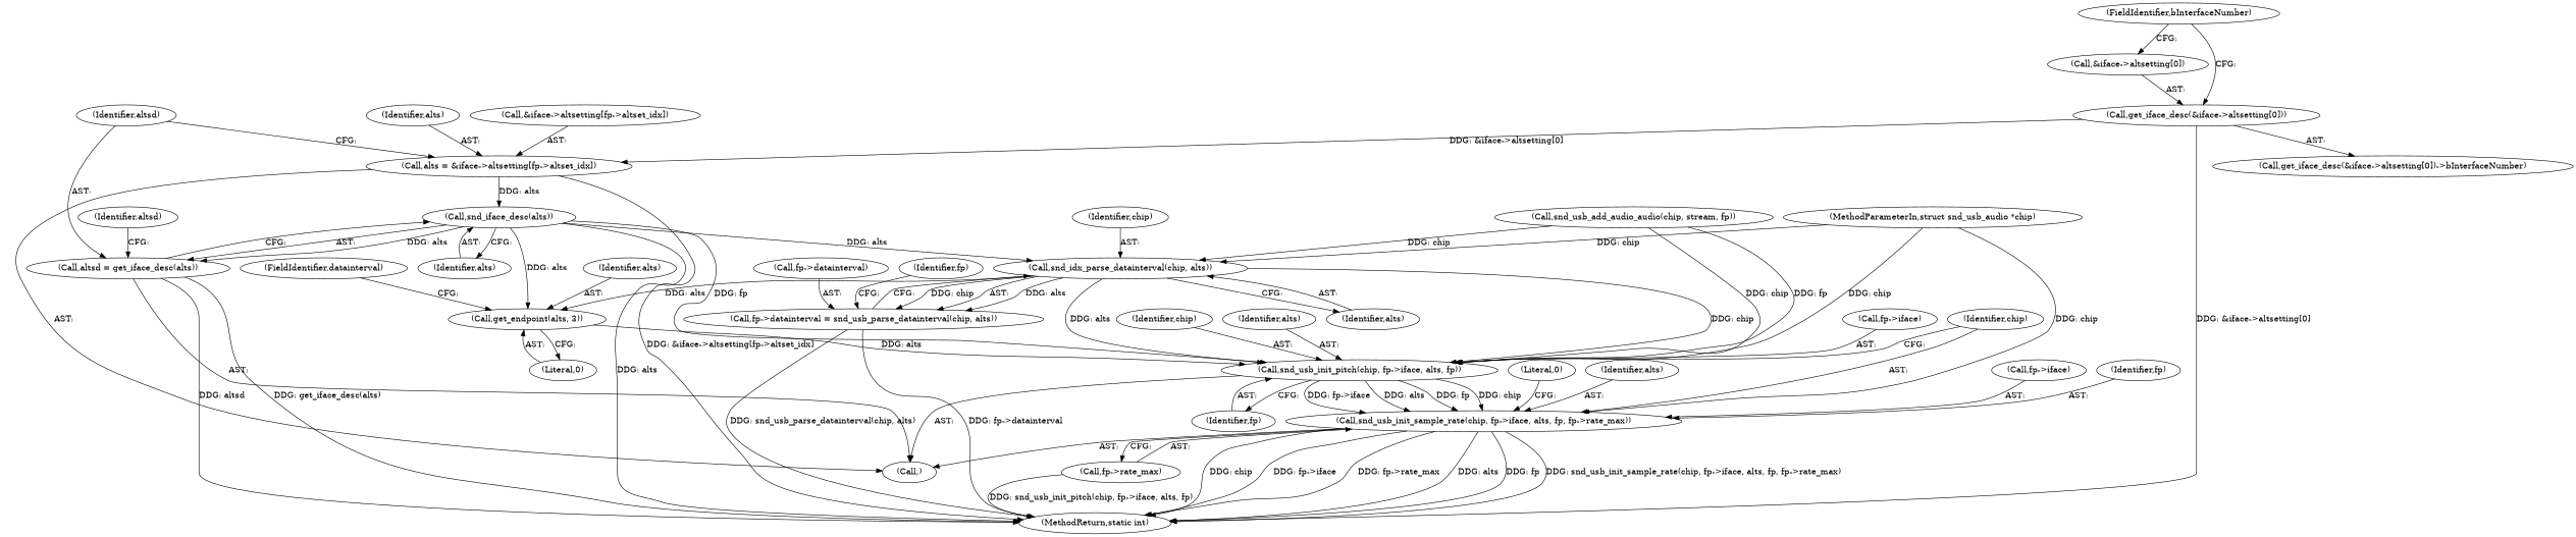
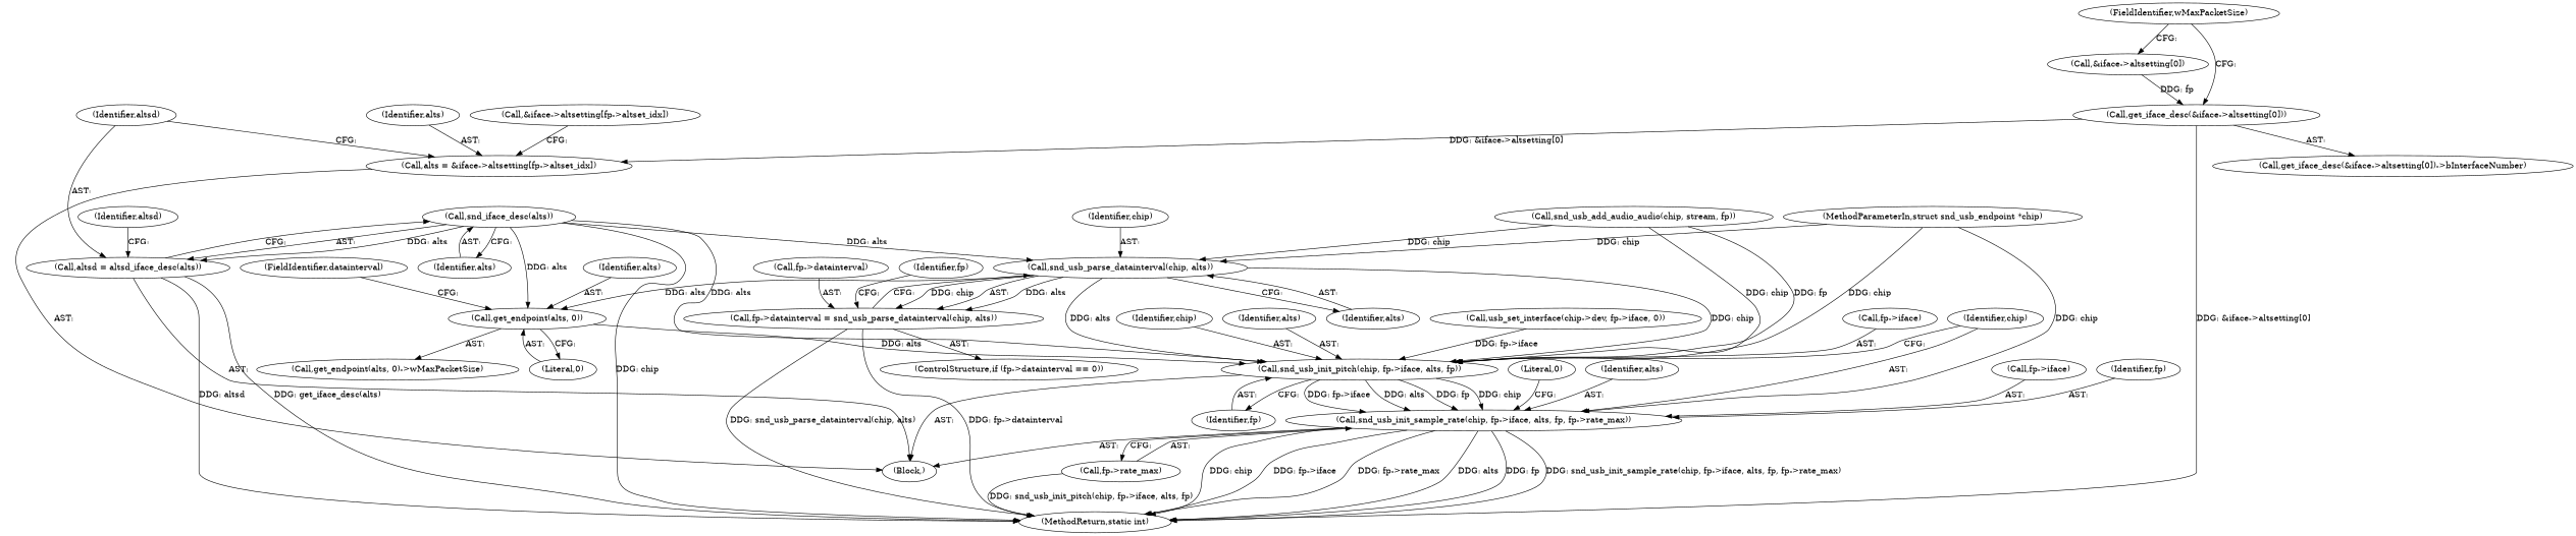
  digraph {
    n1 [label="(Call,alts = &iface->altsetting[fp->altset_idx])"]
    n2 [label="(Call,snd_iface_desc(alts))"]
    n3 [label="(MethodReturn,static int)"]
-   n4 [label="(Call,)"]
-   n5 [label="(Call,altsd = get_iface_desc(alts))"]
-   n6 [label="(Call,snd_idx_parse_datainterval(chip, alts))"]
-   n7 [label="(Call,get_endpoint(alts, 3))"]
+   n4 [label="(Block,)"]
+   n5 [label="(Call,altsd = altsd_iface_desc(alts))"]
+   n6 [label="(Call,snd_usb_parse_datainterval(chip, alts))"]
+   n7 [label="(Call,get_endpoint(alts, 0))"]
    n8 [label="(Call,snd_usb_init_pitch(chip, fp->iface, alts, fp))"]
    n9 [label="(Identifier,alts)"]
    n10 [label="(Call,&iface->altsetting[fp->altset_idx])"]
    n11 [label="(Call,get_iface_desc(&iface->altsetting[0]))"]
    n12 [label="(Call,get_iface_desc(&iface->altsetting[0])->bInterfaceNumber)"]
    n13 [label="(Call,&iface->altsetting[0])"]
    n14 [label="(Call,fp->datainterval = snd_usb_parse_datainterval(chip, alts))"]
    n15 [label="(Identifier,alts)"]
+   n16 [label="(Call,get_endpoint(alts, 0)->wMaxPacketSize)"]
    n17 [label="(Literal,0)"]
    n18 [label="(Call,snd_usb_init_sample_rate(chip, fp->iface, alts, fp, fp->rate_max))"]
    n19 [label="(Identifier,fp)"]
+   n20 [label="(ControlStructure,if (fp->datainterval == 0))"]
    n21 [label="(Call,fp->rate_max)"]
    n22 [label="(Call,snd_usb_add_audio_audio(chip, stream, fp))"]
    n23 [label="(FieldIdentifier,datainterval)"]
    n24 [label="(Identifier,chip)"]
    n25 [label="(Identifier,alts)"]
    n26 [label="(Identifier,altsd)"]
    n27 [label="(Identifier,alts)"]
    n28 [label="(Call,fp->iface)"]
    n29 [label="(Identifier,alts)"]
-   n30 [label="(MethodParameterIn,struct snd_usb_audio *chip)"]
+   n30 [label="(MethodParameterIn,struct snd_usb_endpoint *chip)"]
    n31 [label="(Identifier,fp)"]
    n32 [label="(Identifier,chip)"]
    n33 [label="(Call,fp->datainterval)"]
    n34 [label="(Identifier,altsd)"]
    n35 [label="(Call,fp->iface)"]
    n36 [label="(Identifier,chip)"]
    n37 [label="(Identifier,alts)"]
+   n38 [label="(Call,usb_set_interface(chip->dev, fp->iface, 0))"]
    n39 [label="(Literal,0)"]
-   n40 [label="(FieldIdentifier,bInterfaceNumber)"]
+   n40 [label="(FieldIdentifier,wMaxPacketSize)"]
    n41 [label="(Identifier,fp)"]
-   n1 -> n2 [label="DDG: alts"]
-   n1 -> n3 [label="DDG: &iface->altsetting[fp->altset_idx]"]
    n1 -> n4 [label="AST: "]
-   n2 -> n3 [label="DDG: alts"]
+   n2 -> n3 [label="DDG: chip"]
    n2 -> n5 [label="AST: "]
    n2 -> n5 [label="DDG: alts"]
    n2 -> n6 [label="DDG: alts"]
    n2 -> n7 [label="DDG: alts"]
-   n2 -> n8 [label="DDG: fp"]
+   n2 -> n8 [label="DDG: alts"]
    n2 -> n9 [label="CFG: "]
    n5 -> n2 [label="CFG: "]
    n5 -> n3 [label="DDG: get_iface_desc(alts)"]
    n5 -> n3 [label="DDG: altsd"]
    n5 -> n4 [label="AST: "]
    n6 -> n7 [label="DDG: alts"]
    n6 -> n8 [label="DDG: chip"]
    n6 -> n8 [label="DDG: alts"]
    n6 -> n14 [label="AST: "]
    n6 -> n14 [label="DDG: chip"]
    n6 -> n14 [label="DDG: alts"]
    n6 -> n15 [label="CFG: "]
    n7 -> n8 [label="DDG: alts"]
+   n7 -> n16 [label="AST: "]
    n7 -> n17 [label="CFG: "]
    n8 -> n4 [label="AST: "]
    n8 -> n18 [label="DDG: chip"]
    n8 -> n18 [label="DDG: fp->iface"]
    n8 -> n18 [label="DDG: alts"]
    n8 -> n18 [label="DDG: fp"]
    n8 -> n19 [label="CFG: "]
    n9 -> n2 [label="AST: "]
-   n10 -> n1 [label="AST: "]
+   n10 -> n1 [label="CFG: "]
    n11 -> n1 [label="DDG: &iface->altsetting[0]"]
    n11 -> n3 [label="DDG: &iface->altsetting[0]"]
    n11 -> n12 [label="AST: "]
-   n13 -> n11 [label="AST: "]
+   n13 -> n11 [label="DDG: fp"]
    n14 -> n3 [label="DDG: fp->datainterval"]
    n14 -> n3 [label="DDG: snd_usb_parse_datainterval(chip, alts)"]
    n14 -> n6 [label="CFG: "]
+   n14 -> n20 [label="AST: "]
    n15 -> n6 [label="AST: "]
    n17 -> n7 [label="AST: "]
    n18 -> n3 [label="DDG: chip"]
    n18 -> n3 [label="DDG: fp->iface"]
    n18 -> n3 [label="DDG: fp->rate_max"]
    n18 -> n3 [label="DDG: alts"]
    n18 -> n3 [label="DDG: fp"]
    n18 -> n3 [label="DDG: snd_usb_init_sample_rate(chip, fp->iface, alts, fp, fp->rate_max)"]
    n18 -> n4 [label="AST: "]
    n18 -> n21 [label="CFG: "]
    n19 -> n8 [label="AST: "]
    n21 -> n3 [label="DDG: snd_usb_init_pitch(chip, fp->iface, alts, fp)"]
    n21 -> n18 [label="AST: "]
    n22 -> n6 [label="DDG: chip"]
    n22 -> n8 [label="DDG: chip"]
    n22 -> n8 [label="DDG: fp"]
    n23 -> n7 [label="CFG: "]
    n24 -> n8 [label="CFG: "]
    n24 -> n18 [label="AST: "]
    n25 -> n18 [label="AST: "]
    n26 -> n5 [label="CFG: "]
    n27 -> n1 [label="AST: "]
    n28 -> n18 [label="AST: "]
    n29 -> n7 [label="AST: "]
    n30 -> n6 [label="DDG: chip"]
    n30 -> n8 [label="DDG: chip"]
    n30 -> n18 [label="DDG: chip"]
    n31 -> n18 [label="AST: "]
    n32 -> n6 [label="AST: "]
    n33 -> n14 [label="AST: "]
    n34 -> n1 [label="CFG: "]
    n34 -> n5 [label="AST: "]
    n35 -> n8 [label="AST: "]
    n36 -> n8 [label="AST: "]
    n37 -> n8 [label="AST: "]
+   n38 -> n8 [label="DDG: fp->iface"]
    n39 -> n18 [label="CFG: "]
    n40 -> n11 [label="CFG: "]
    n40 -> n13 [label="CFG: "]
    n41 -> n14 [label="CFG: "]
  }
